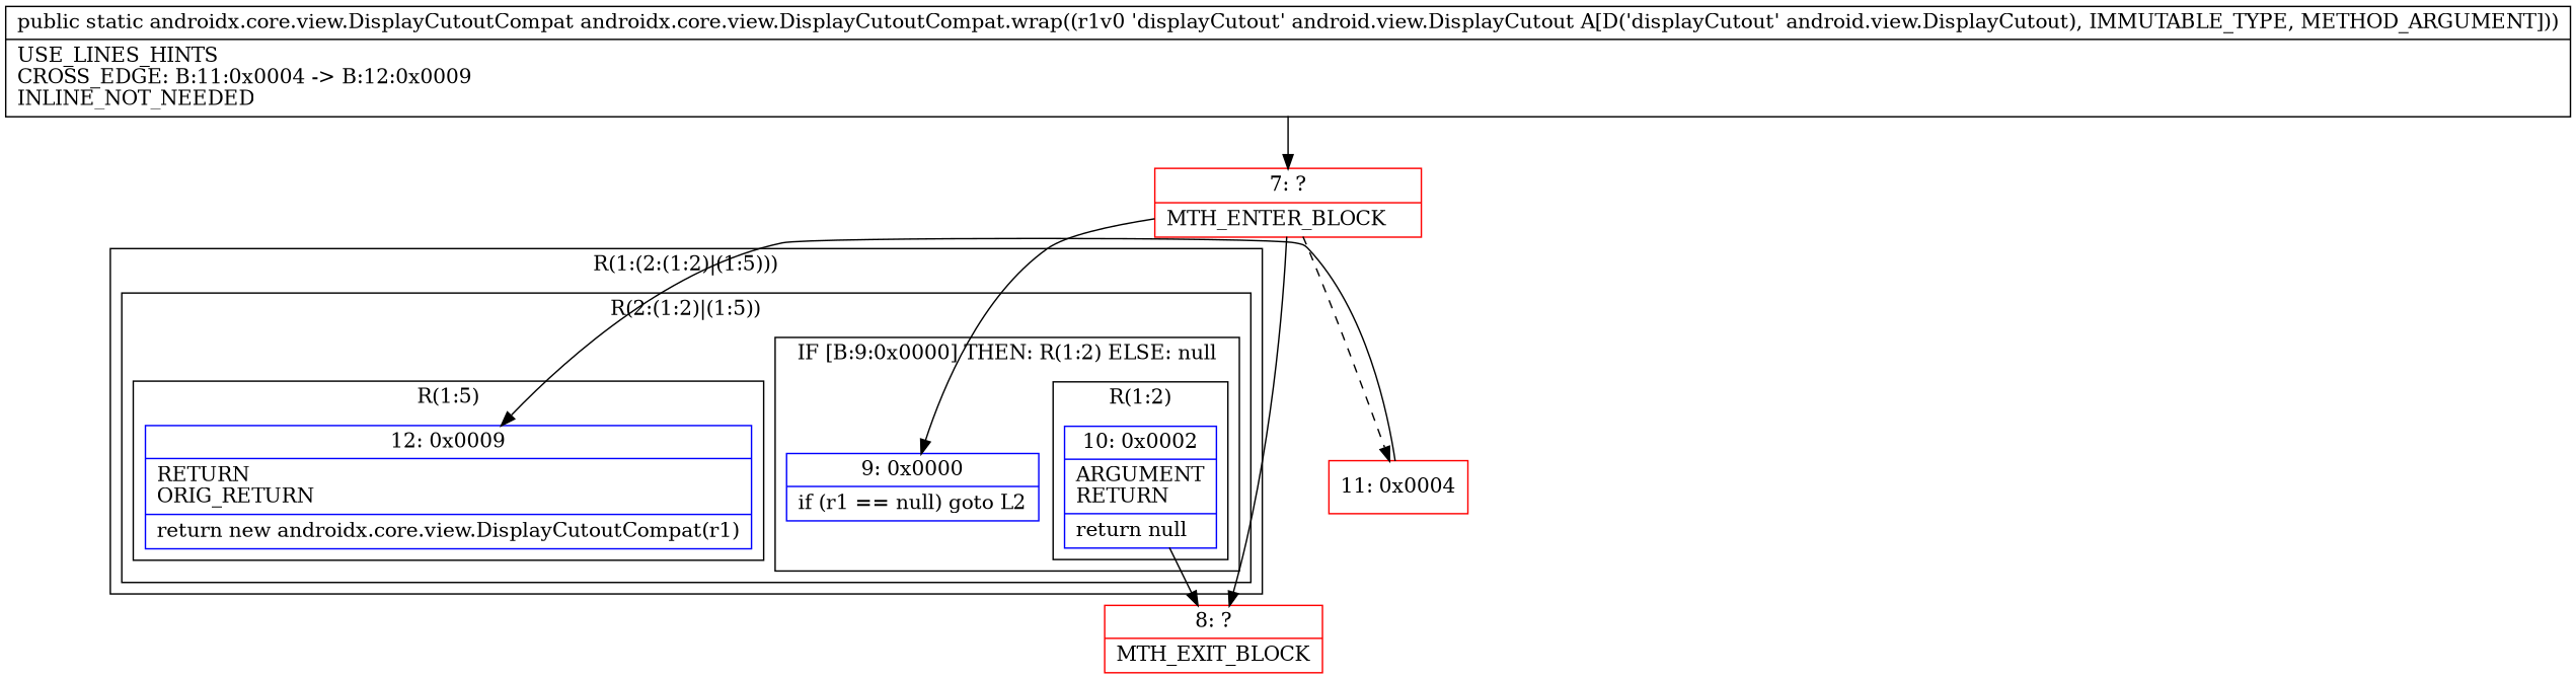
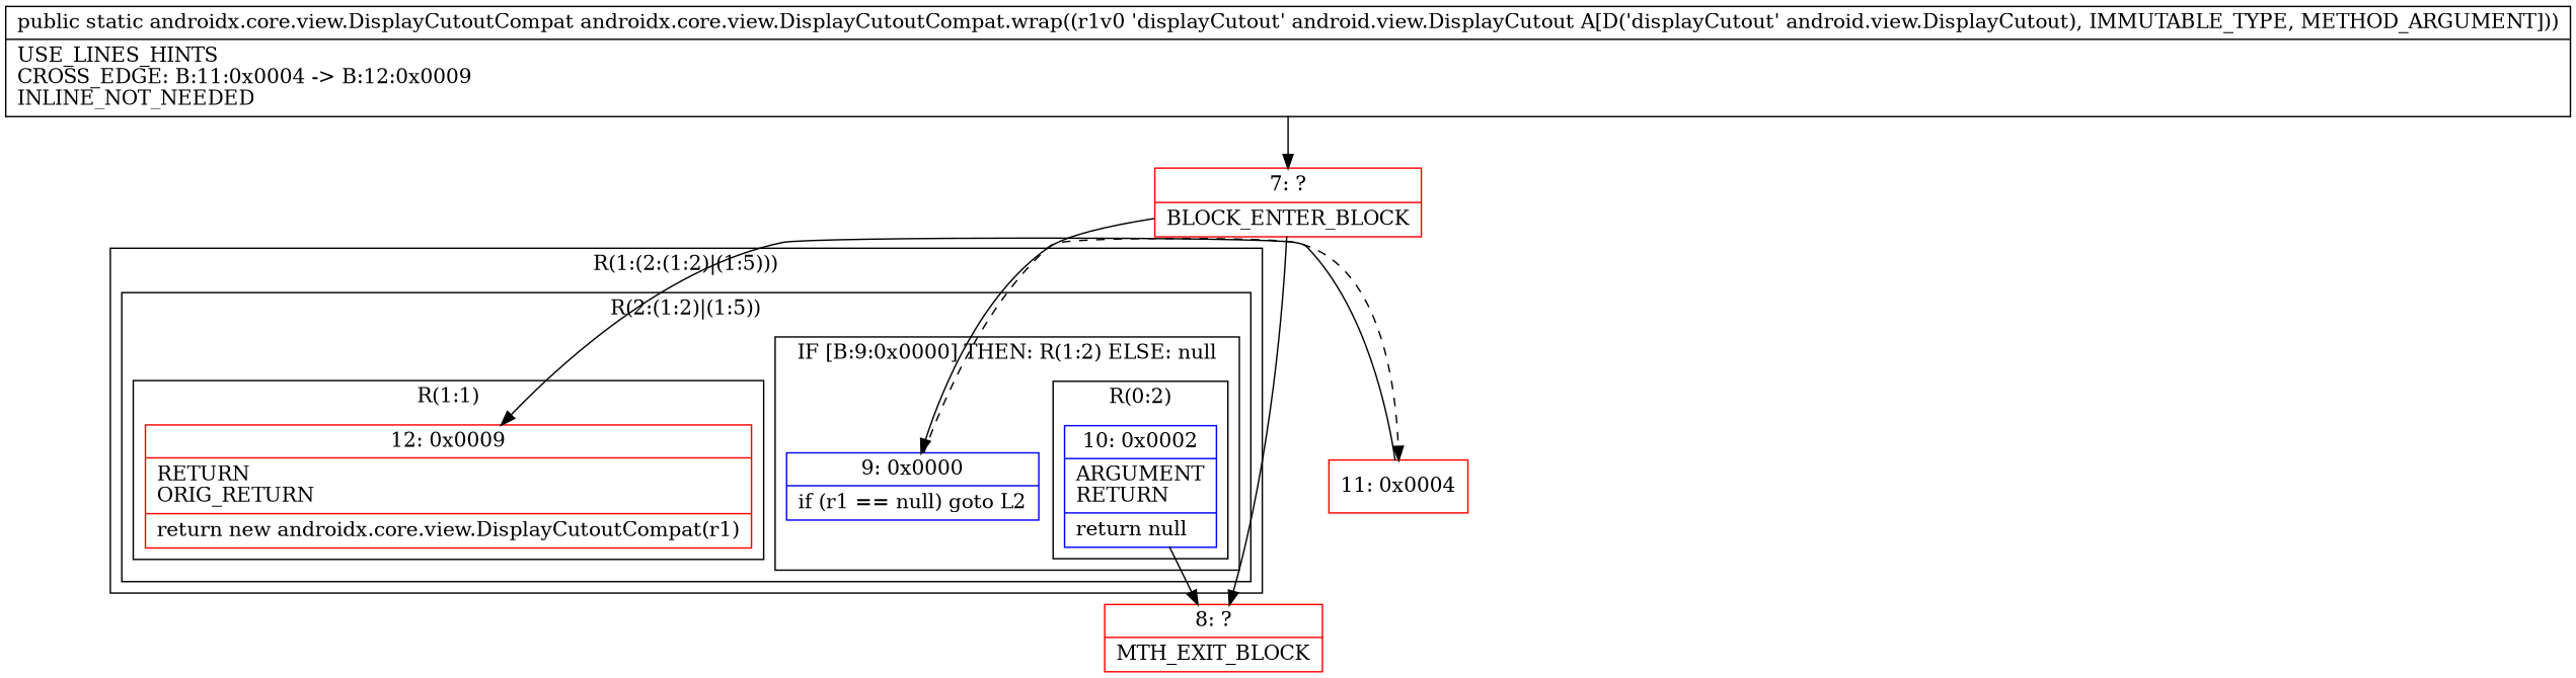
  digraph {
    node [color=blue shape=record]
    n1 [label="{10\:\ 0x0002|ARGUMENT\lRETURN\l|return null\l}"]
    n2 [label="{9\:\ 0x0000|if (r1 == null) goto L2\l}"]
-   n3 [label="{12\:\ 0x0009|RETURN\lORIG_RETURN\l|return new androidx.core.view.DisplayCutoutCompat(r1)\l}"]
+   n3 [color=red label="{12\:\ 0x0009|RETURN\lORIG_RETURN\l|return new androidx.core.view.DisplayCutoutCompat(r1)\l}"]
    n4 [color=red label="{8\:\ ?|MTH_EXIT_BLOCK\l}"]
    n5 [color=red label="{11\:\ 0x0004}"]
-   n6 [color=red label="{7\:\ ?|MTH_ENTER_BLOCK\l}"]
+   n6 [color=red label="{7\:\ ?|BLOCK_ENTER_BLOCK\l}"]
    n7 [label="{public static androidx.core.view.DisplayCutoutCompat androidx.core.view.DisplayCutoutCompat.wrap((r1v0 'displayCutout' android.view.DisplayCutout A[D('displayCutout' android.view.DisplayCutout), IMMUTABLE_TYPE, METHOD_ARGUMENT]))  | USE_LINES_HINTS\lCROSS_EDGE: B:11:0x0004 \-\> B:12:0x0009\lINLINE_NOT_NEEDED\l}" color=""]
    subgraph cluster_1 {
      label="R(1:(2:(1:2)|(1:5)))"
      subgraph cluster_2 {
        label="R(2:(1:2)|(1:5))"
        subgraph cluster_3 {
          label="IF [B:9:0x0000] THEN: R(1:2) ELSE: null"
          n2
          subgraph cluster_4 {
-           label="R(1:2)"
+           label="R(0:2)"
            n1
          }
        }
        subgraph cluster_5 {
-         label="R(1:5)"
+         label="R(1:1)"
          n3
        }
      }
    }
    n1 -> n4
-   n6 -> n5 [style=dashed]
+   n2 -> n5 [style=dashed]
    n5 -> n3
    n6 -> n2
    n6 -> n4
    n7 -> n6
  }
